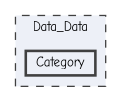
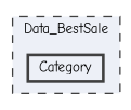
  digraph {
    compound=true
    rankdir=LR
    fontname="Comic Neue"
    n1 [color=grey25 fillcolor="#edf0f7" fontname="Comic Neue" fontsize=10 height=0.2 label=Category shape=box style="filled,bold" width=0.4]
    subgraph cluster_1 {
      bgcolor="#edf0f7"
      fontsize=10
-     label=Data_Data
+     label=Data_BestSale
      pencolor=grey25
      style="filled,dashed"
      n1
    }
  }
